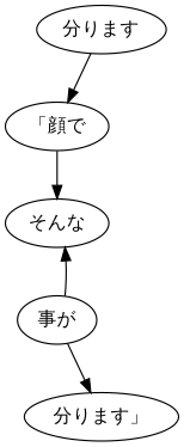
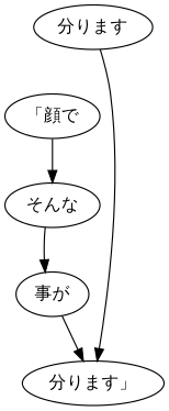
  digraph {
    n1 [label="「顔で"]
    n2 [label="そんな"]
    n3 [label="分ります」"]
    n4 [label="事が"]
    n5 [label="分ります"]
    n1 -> n2
-   n4 -> n2
+   n2 -> n4
    n4 -> n3
-   n5 -> n1
+   n5 -> n3
  }
